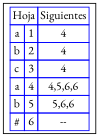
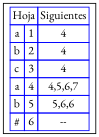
  digraph {
    concentrate=true
    rankdir=LR
    fontname="EB Garamond"
-   n1 [label=<<table border='0' cellborder='1' color='blue' cellspacing='0'> <tr><td colspan="2">Hoja</td><td>Siguientes</td></tr>  <tr><td>a</td><td>1</td><td>4</td></tr>  <tr><td>b</td><td>2</td><td>4</td></tr>  <tr><td>c</td><td>3</td><td>4</td></tr>  <tr><td>a</td><td>4</td><td>4,5,6,6</td></tr>  <tr><td>b</td><td>5</td><td>5,6,6</td></tr>  <tr><td>#</td><td>6</td><td>--</td></tr>  </table> > shape=box fontname="EB Garamond"]
+   n1 [label=<<table border='0' cellborder='1' color='blue' cellspacing='0'> <tr><td colspan="2">Hoja</td><td>Siguientes</td></tr>  <tr><td>a</td><td>1</td><td>4</td></tr>  <tr><td>b</td><td>2</td><td>4</td></tr>  <tr><td>c</td><td>3</td><td>4</td></tr>  <tr><td>a</td><td>4</td><td>4,5,6,7</td></tr>  <tr><td>b</td><td>5</td><td>5,6,6</td></tr>  <tr><td>#</td><td>6</td><td>--</td></tr>  </table> > shape=box fontname="EB Garamond"]
  }
